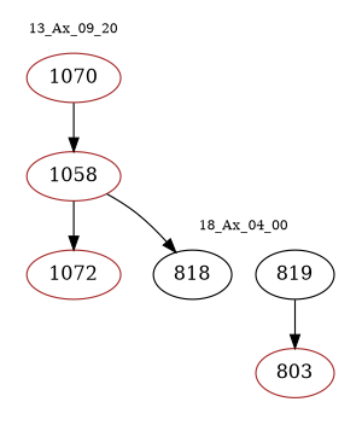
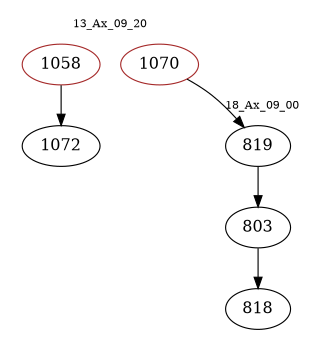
  digraph {
    node [color=brown]
    edge [color=black]
    n1 [label=1070]
    n2 [label=1058]
-   n3 [label=1072]
+   n3 [color=black label=1072]
    n4 [color=black label=819]
-   n5 [label=803]
+   n5 [color=black label=803]
    n6 [color=black label=818]
    subgraph cluster_1 {
      color=white
      fontsize=10
      label="13_Ax_09_20"
      n1
      n2
      n3
    }
    subgraph cluster_2 {
      color=white
      fontsize=10
-     label="18_Ax_04_00"
+     label="18_Ax_09_00"
      n4
      n5
      n6
    }
-   n1 -> n2
+   n1 -> n4
    n2 -> n3
    n4 -> n5
-   n2 -> n6
+   n5 -> n6
  }
